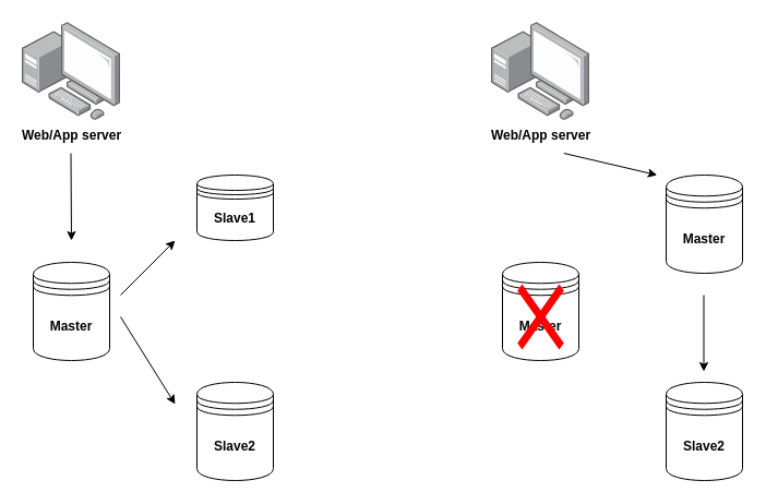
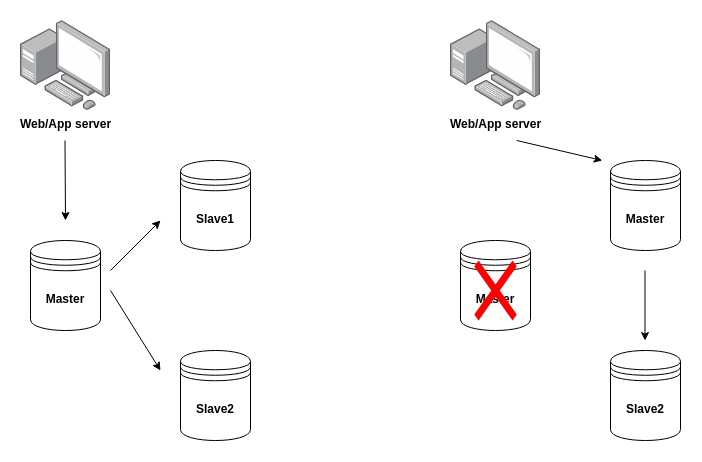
  <mxCell id="0" />
  <mxCell id="1" parent="0" />
  <mxCell id="2" value="&lt;b&gt;Web/App server&lt;/b&gt;" style="image;points=[];aspect=fixed;html=1;align=center;shadow=0;dashed=0;image=img/lib/allied_telesis/computer_and_terminals/Personal_Computer_with_Server.svg;" vertex="1" parent="1"><mxGeometry x="20" y="20" width="90" height="90" as="geometry" /></mxCell>
  <mxCell id="3" value="&lt;b&gt;Master&lt;/b&gt;" style="shape=datastore;whiteSpace=wrap;html=1;" vertex="1" parent="1"><mxGeometry x="30" y="240" width="70" height="90" as="geometry" /></mxCell>
  <mxCell id="4" value="&lt;b&gt;Slave2&lt;/b&gt;" style="shape=datastore;whiteSpace=wrap;html=1;" vertex="1" parent="1"><mxGeometry x="180" y="350" width="70" height="90" as="geometry" /></mxCell>
- <mxCell id="5" value="&lt;b&gt;Slave1&lt;/b&gt;" style="shape=datastore;whiteSpace=wrap;html=1;" vertex="1" parent="1"><mxGeometry x="180" y="160" width="70" height="60" as="geometry" /></mxCell>
+ <mxCell id="5" value="&lt;b&gt;Slave1&lt;/b&gt;" style="shape=datastore;whiteSpace=wrap;html=1;" vertex="1" parent="1"><mxGeometry x="180" y="160" width="70" height="90" as="geometry" /></mxCell>
  <mxCell id="6" value="" style="endArrow=classic;html=1;rounded=0;" edge="1" parent="1"><mxGeometry width="50" height="50" relative="1" as="geometry"><mxPoint x="64.5" y="140" as="sourcePoint" /><mxPoint x="65" y="220" as="targetPoint" /></mxGeometry></mxCell>
  <mxCell id="7" value="" style="endArrow=classic;html=1;rounded=0;" edge="1" parent="1"><mxGeometry width="50" height="50" relative="1" as="geometry"><mxPoint x="110" y="270" as="sourcePoint" /><mxPoint x="160" y="220" as="targetPoint" /></mxGeometry></mxCell>
  <mxCell id="8" value="" style="endArrow=classic;html=1;rounded=0;" edge="1" parent="1"><mxGeometry width="50" height="50" relative="1" as="geometry"><mxPoint x="110" y="290" as="sourcePoint" /><mxPoint x="160" y="370" as="targetPoint" /></mxGeometry></mxCell>
  <mxCell id="9" value="&lt;b&gt;Web/App server&lt;/b&gt;" style="image;points=[];aspect=fixed;html=1;align=center;shadow=0;dashed=0;image=img/lib/allied_telesis/computer_and_terminals/Personal_Computer_with_Server.svg;" vertex="1" parent="1"><mxGeometry x="450" y="20" width="90" height="90" as="geometry" /></mxCell>
  <mxCell id="10" value="&lt;b&gt;Master&lt;/b&gt;" style="shape=datastore;whiteSpace=wrap;html=1;" vertex="1" parent="1"><mxGeometry x="460" y="240" width="70" height="90" as="geometry" /></mxCell>
  <mxCell id="11" value="&lt;b&gt;Slave2&lt;/b&gt;" style="shape=datastore;whiteSpace=wrap;html=1;" vertex="1" parent="1"><mxGeometry x="610" y="350" width="70" height="90" as="geometry" /></mxCell>
  <mxCell id="12" value="&lt;b&gt;Master&lt;/b&gt;" style="shape=datastore;whiteSpace=wrap;html=1;" vertex="1" parent="1"><mxGeometry x="610" y="160" width="70" height="90" as="geometry" /></mxCell>
  <mxCell id="13" value="" style="endArrow=classic;html=1;rounded=0;" edge="1" parent="1"><mxGeometry width="50" height="50" relative="1" as="geometry"><mxPoint x="516.25" y="140" as="sourcePoint" /><mxPoint x="601.75" y="160" as="targetPoint" /></mxGeometry></mxCell>
  <mxCell id="14" value="" style="endArrow=classic;html=1;rounded=0;" edge="1" parent="1"><mxGeometry width="50" height="50" relative="1" as="geometry"><mxPoint x="644.5" y="270" as="sourcePoint" /><mxPoint x="644.5" y="340" as="targetPoint" /></mxGeometry></mxCell>
  <mxCell id="15" value="" style="shape=mxgraph.mockup.markup.redX;fillColor=#ff0000;html=1;shadow=0;whiteSpace=wrap;strokeColor=none;" vertex="1" parent="1"><mxGeometry x="473.75" y="260" width="42.5" height="60" as="geometry" /></mxCell>
